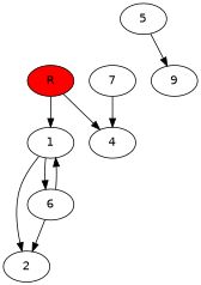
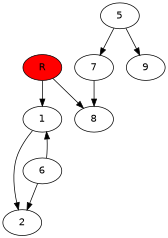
  digraph {
    fontname="DejaVu Sans"
    node [fontname="DejaVu Sans"]
    edge [fontname="DejaVu Sans"]
    1
    2
    6
    5
    7
    9
-   8 [label=4]
+   8
    R [fillcolor="#ff0000" style=filled]
    1 -> 2
-   1 -> 6
    6 -> 1
    6 -> 2
+   5 -> 7
    5 -> 9
    7 -> 8
    R -> 1
    R -> 8
  }
